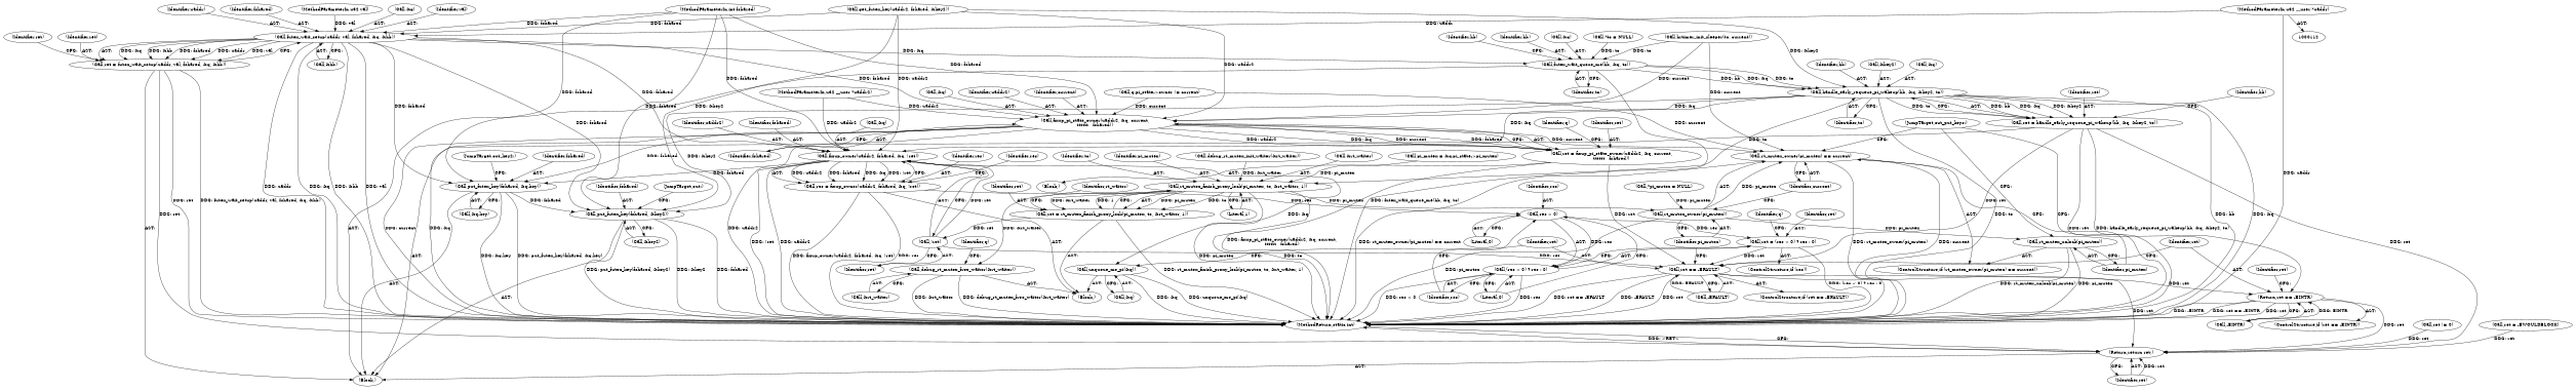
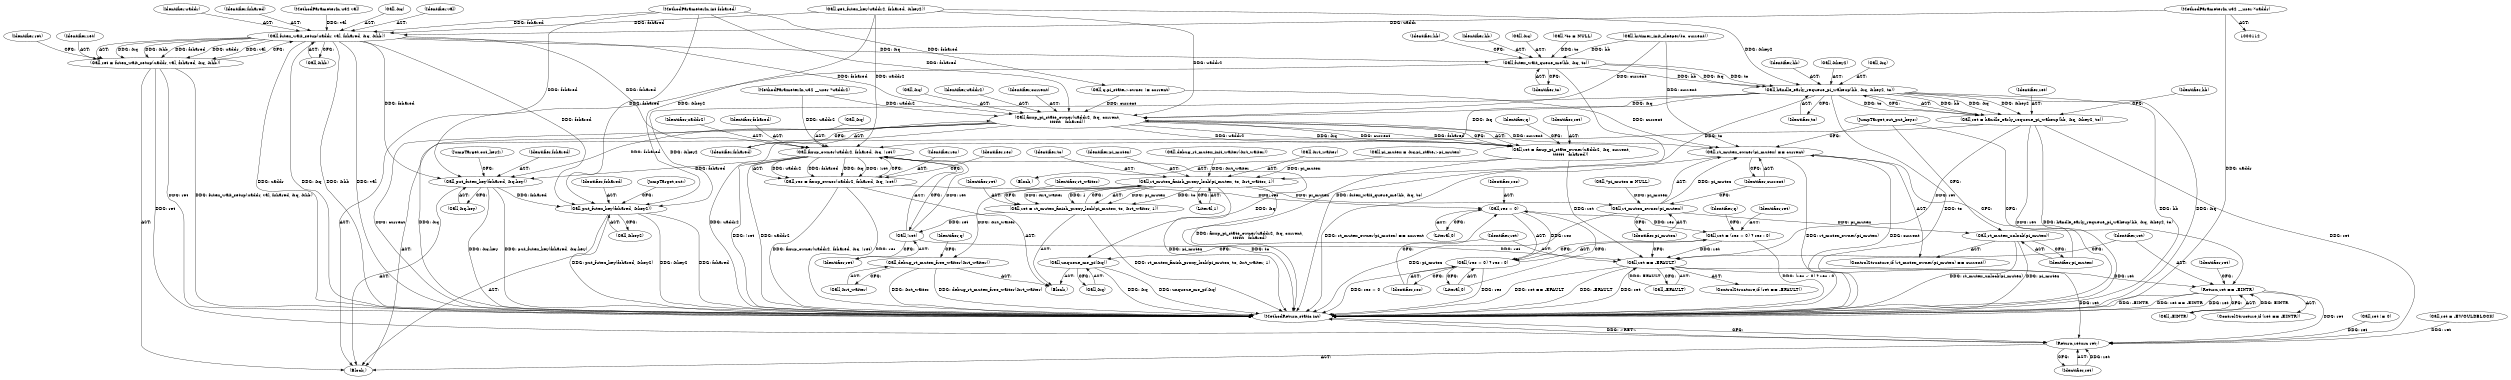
  digraph {
    n1 [label="(MethodParameterIn,u32 __user *uaddr)"]
    n2 [label="(Call,futex_wait_setup(uaddr, val, fshared, &q, &hb))"]
    n3 [label="(MethodReturn,static int)"]
    1000112
    n5 [label="(Call,ret = futex_wait_setup(uaddr, val, fshared, &q, &hb))"]
    n6 [label="(Call,futex_wait_queue_me(hb, &q, to))"]
    n7 [label="(Call,fixup_pi_state_owner(uaddr2, &q, current,\n\t\t\t\t\t\t   fshared))"]
    n8 [label="(Call,put_futex_key(fshared, &q.key))"]
    n9 [label="(Call,put_futex_key(fshared, &key2))"]
    n10 [label="(Call,fixup_owner(uaddr2, fshared, &q, !ret))"]
    n11 [label="(Call,&hb)"]
    n12 [label="(Return,return ret;)"]
    n13 [label="(Block,)"]
    n14 [label="(Call,handle_early_requeue_pi_wakeup(hb, &q, &key2, to))"]
    n15 [label="(Identifier,to)"]
    n16 [label="(Call,ret = fixup_pi_state_owner(uaddr2, &q, current,\n\t\t\t\t\t\t   fshared))"]
    n17 [label="(Call,rt_mutex_owner(pi_mutex) == current)"]
    n18 [label="(Identifier,fshared)"]
    n19 [label="(Call,&q.key)"]
    n20 [label="(Call,&key2)"]
    n21 [label="(Call,!ret)"]
    n22 [label="(Call,res = fixup_owner(uaddr2, fshared, &q, !ret))"]
    n23 [label="(Call,unqueue_me_pi(&q))"]
    n24 [label="(Identifier,ret)"]
    n25 [label="(Call,ret = handle_early_requeue_pi_wakeup(hb, &q, &key2, to))"]
    n26 [label="(Call,rt_mutex_finish_proxy_lock(pi_mutex, to, &rt_waiter, 1))"]
    n27 [label="(Identifier,to)"]
    n28 [label="(Call,ret == -EFAULT)"]
    n29 [label="(Call,ret = rt_mutex_finish_proxy_lock(pi_mutex, to, &rt_waiter, 1))"]
    n30 [label="(Call,debug_rt_mutex_free_waiter(&rt_waiter))"]
    n31 [label="(Call,rt_mutex_owner(pi_mutex))"]
    n32 [label="(Literal,1)"]
    n33 [label="(Return,ret == -EINTR)"]
    n34 [label="(Call,-EFAULT)"]
    n35 [label="(ControlStructure,if (ret == -EFAULT))"]
    n36 [label="(ControlStructure,if (ret == -EINTR))"]
    n37 [label="(Call,-EINTR)"]
    n38 [label="(Block,)"]
    n39 [label="(Identifier,current)"]
    n40 [label="(ControlStructure,if (rt_mutex_owner(pi_mutex) == current))"]
    n41 [label="(Block,)"]
    n42 [label="(Call,&rt_waiter)"]
    n43 [label="(Call,rt_mutex_unlock(pi_mutex))"]
    n44 [label="(Identifier,pi_mutex)"]
    n45 [label="(Identifier,ret)"]
    n46 [label="(Call,res < 0)"]
    n47 [label="(Call,&q)"]
    n48 [label="(Call,ret = (res < 0) ? res : 0)"]
    n49 [label="(Call,(res < 0) ? res : 0)"]
    n50 [label="(Literal,0)"]
-   n51 [label="(ControlStructure,if (res))"]
    n52 [label="(Identifier,res)"]
    n53 [label="(Literal,0)"]
    n54 [label="(Identifier,pi_mutex)"]
    n55 [label="(Identifier,ret)"]
    n56 [label="(Call,*pi_mutex = NULL)"]
    n57 [label="(Identifier,ret)"]
    n58 [label="(Call,&rt_waiter)"]
    n59 [label="(Identifier,hb)"]
    n60 [label="(Call,pi_mutex = &q.pi_state->pi_mutex)"]
    n61 [label="(Identifier,ret)"]
    n62 [label="(Call,&q)"]
    n63 [label="(MethodParameterIn,u32 val)"]
    n64 [label="(MethodParameterIn,int fshared)"]
    n65 [label="(Identifier,to)"]
    n66 [label="(Identifier,fshared)"]
    n67 [label="(Identifier,fshared)"]
    n68 [label="(Call,*to = NULL)"]
    n69 [label="(Identifier,res)"]
    n70 [label="(Identifier,current)"]
    n71 [label="(Identifier,rt_waiter)"]
    n72 [label="(Call,&key2)"]
    n73 [label="(Identifier,res)"]
    n74 [label="(Identifier,ret)"]
    n75 [label="(Identifier,q)"]
    n76 [label="(MethodParameterIn,u32 __user *uaddr2)"]
    n77 [label="(Call,&q)"]
    n78 [label="(Identifier,hb)"]
    n79 [label="(Call,ret != 0)"]
    n80 [label="(Identifier,ret)"]
    n81 [label="(Call,&q)"]
    n82 [label="(Identifier,ret)"]
    n83 [label="(JumpTarget,out_put_keys:)"]
    n84 [label="(Call,&q)"]
    n85 [label="(Identifier,q)"]
    n86 [label="(Identifier,fshared)"]
    n87 [label="(Identifier,val)"]
    n88 [label="(Identifier,ret)"]
    n89 [label="(Call,q.pi_state->owner != current)"]
    n90 [label="(Identifier,hb)"]
    n91 [label="(Call,&q)"]
    n92 [label="(Identifier,ret)"]
    n93 [label="(Identifier,uaddr2)"]
    n94 [label="(JumpTarget,out:)"]
    n95 [label="(Identifier,uaddr)"]
    n96 [label="(Identifier,fshared)"]
    n97 [label="(Identifier,uaddr2)"]
    n98 [label="(Identifier,pi_mutex)"]
    n99 [label="(Identifier,ret)"]
    n100 [label="(Call,hrtimer_init_sleeper(to, current))"]
    n101 [label="(JumpTarget,out_key2:)"]
    n102 [label="(Identifier,q)"]
    n103 [label="(Identifier,res)"]
    n104 [label="(Call,debug_rt_mutex_init_waiter(&rt_waiter))"]
    n105 [label="(Call,get_futex_key(uaddr2, fshared, &key2))"]
    n106 [label="(Identifier,hb)"]
    n107 [label="(Call,ret = -EWOULDBLOCK)"]
    n1 -> n2 [label="DDG: uaddr"]
    n1 -> n3 [label="DDG: uaddr"]
    n1 -> 1000112 [label="AST: "]
    n2 -> n3 [label="DDG: uaddr"]
    n2 -> n3 [label="DDG: &hb"]
    n2 -> n3 [label="DDG: val"]
    n2 -> n3 [label="DDG: &q"]
    n2 -> n5 [label="AST: "]
    n2 -> n5 [label="DDG: &q"]
    n2 -> n5 [label="DDG: &hb"]
    n2 -> n5 [label="DDG: fshared"]
    n2 -> n5 [label="DDG: uaddr"]
    n2 -> n5 [label="DDG: val"]
    n2 -> n6 [label="DDG: &q"]
    n2 -> n7 [label="DDG: fshared"]
    n2 -> n8 [label="DDG: fshared"]
    n2 -> n9 [label="DDG: fshared"]
    n2 -> n10 [label="DDG: fshared"]
    n2 -> n11 [label="CFG: "]
    n3 -> n12 [label="CFG: "]
    n5 -> n2 [label="CFG: "]
    n5 -> n3 [label="DDG: ret"]
    n5 -> n3 [label="DDG: futex_wait_setup(uaddr, val, fshared, &q, &hb)"]
    n5 -> n12 [label="DDG: ret"]
    n5 -> n13 [label="AST: "]
    n6 -> n3 [label="DDG: futex_wait_queue_me(hb, &q, to)"]
    n6 -> n13 [label="AST: "]
    n6 -> n14 [label="DDG: hb"]
    n6 -> n14 [label="DDG: &q"]
    n6 -> n14 [label="DDG: to"]
    n6 -> n15 [label="CFG: "]
    n7 -> n3 [label="DDG: &q"]
    n7 -> n3 [label="DDG: uaddr2"]
    n7 -> n3 [label="DDG: current"]
    n7 -> n8 [label="DDG: fshared"]
    n7 -> n16 [label="AST: "]
    n7 -> n16 [label="DDG: uaddr2"]
    n7 -> n16 [label="DDG: &q"]
    n7 -> n16 [label="DDG: current"]
    n7 -> n16 [label="DDG: fshared"]
    n7 -> n17 [label="DDG: current"]
    n7 -> n18 [label="CFG: "]
    n8 -> n3 [label="DDG: &q.key"]
    n8 -> n3 [label="DDG: put_futex_key(fshared, &q.key)"]
    n8 -> n9 [label="DDG: fshared"]
    n8 -> n13 [label="AST: "]
    n8 -> n19 [label="CFG: "]
    n9 -> n3 [label="DDG: &key2"]
    n9 -> n3 [label="DDG: fshared"]
    n9 -> n3 [label="DDG: put_futex_key(fshared, &key2)"]
    n9 -> n13 [label="AST: "]
    n9 -> n20 [label="CFG: "]
    n10 -> n3 [label="DDG: !ret"]
    n10 -> n3 [label="DDG: uaddr2"]
    n10 -> n8 [label="DDG: fshared"]
    n10 -> n21 [label="CFG: "]
    n10 -> n22 [label="AST: "]
    n10 -> n22 [label="DDG: uaddr2"]
    n10 -> n22 [label="DDG: fshared"]
    n10 -> n22 [label="DDG: &q"]
    n10 -> n22 [label="DDG: !ret"]
    n10 -> n23 [label="DDG: &q"]
    n11 -> n2 [label="AST: "]
    n12 -> n3 [label="DDG: <RET>"]
    n12 -> n13 [label="AST: "]
    n12 -> n24 [label="CFG: "]
    n14 -> n3 [label="DDG: hb"]
    n14 -> n3 [label="DDG: &q"]
    n14 -> n3 [label="DDG: to"]
    n14 -> n7 [label="DDG: &q"]
    n14 -> n9 [label="DDG: &key2"]
    n14 -> n10 [label="DDG: &q"]
    n14 -> n25 [label="AST: "]
    n14 -> n25 [label="DDG: hb"]
    n14 -> n25 [label="DDG: &q"]
    n14 -> n25 [label="DDG: &key2"]
    n14 -> n25 [label="DDG: to"]
    n14 -> n26 [label="DDG: to"]
    n14 -> n27 [label="CFG: "]
    n15 -> n6 [label="AST: "]
    n16 -> n3 [label="DDG: fixup_pi_state_owner(uaddr2, &q, current,\n\t\t\t\t\t\t   fshared)"]
    n16 -> n7 [label="CFG: "]
    n16 -> n28 [label="DDG: ret"]
    n16 -> n38 [label="AST: "]
    n17 -> n3 [label="DDG: current"]
    n17 -> n3 [label="DDG: rt_mutex_owner(pi_mutex) == current"]
    n17 -> n3 [label="DDG: rt_mutex_owner(pi_mutex)"]
    n17 -> n39 [label="CFG: "]
    n17 -> n40 [label="AST: "]
    n18 -> n7 [label="AST: "]
    n19 -> n8 [label="AST: "]
    n20 -> n9 [label="AST: "]
    n21 -> n10 [label="AST: "]
    n21 -> n10 [label="DDG: ret"]
    n21 -> n28 [label="DDG: ret"]
    n21 -> n45 [label="CFG: "]
    n22 -> n3 [label="DDG: fixup_owner(uaddr2, fshared, &q, !ret)"]
    n22 -> n3 [label="DDG: res"]
    n22 -> n10 [label="CFG: "]
    n22 -> n41 [label="AST: "]
    n22 -> n46 [label="DDG: res"]
    n23 -> n3 [label="DDG: &q"]
    n23 -> n3 [label="DDG: unqueue_me_pi(&q)"]
    n23 -> n41 [label="AST: "]
    n23 -> n47 [label="CFG: "]
    n24 -> n12 [label="AST: "]
    n24 -> n12 [label="DDG: ret"]
    n25 -> n3 [label="DDG: ret"]
    n25 -> n3 [label="DDG: handle_early_requeue_pi_wakeup(hb, &q, &key2, to)"]
    n25 -> n12 [label="DDG: ret"]
    n25 -> n13 [label="AST: "]
    n25 -> n14 [label="CFG: "]
    n25 -> n28 [label="DDG: ret"]
    n26 -> n3 [label="DDG: pi_mutex"]
    n26 -> n3 [label="DDG: to"]
    n26 -> n29 [label="AST: "]
    n26 -> n29 [label="DDG: pi_mutex"]
    n26 -> n29 [label="DDG: to"]
    n26 -> n29 [label="DDG: &rt_waiter"]
    n26 -> n29 [label="DDG: 1"]
    n26 -> n30 [label="DDG: &rt_waiter"]
    n26 -> n31 [label="DDG: pi_mutex"]
    n26 -> n32 [label="CFG: "]
    n27 -> n14 [label="AST: "]
    n28 -> n3 [label="DDG: -EFAULT"]
    n28 -> n3 [label="DDG: ret"]
    n28 -> n3 [label="DDG: ret == -EFAULT"]
    n28 -> n12 [label="DDG: ret"]
    n28 -> n33 [label="DDG: ret"]
    n28 -> n34 [label="CFG: "]
    n28 -> n35 [label="AST: "]
    n29 -> n3 [label="DDG: rt_mutex_finish_proxy_lock(pi_mutex, to, &rt_waiter, 1)"]
    n29 -> n21 [label="DDG: ret"]
    n29 -> n26 [label="CFG: "]
    n29 -> n41 [label="AST: "]
    n30 -> n3 [label="DDG: &rt_waiter"]
    n30 -> n3 [label="DDG: debug_rt_mutex_free_waiter(&rt_waiter)"]
    n30 -> n41 [label="AST: "]
    n30 -> n42 [label="CFG: "]
    n31 -> n3 [label="DDG: pi_mutex"]
    n31 -> n17 [label="AST: "]
    n31 -> n17 [label="DDG: pi_mutex"]
    n31 -> n43 [label="DDG: pi_mutex"]
    n31 -> n44 [label="CFG: "]
    n32 -> n26 [label="AST: "]
    n33 -> n3 [label="DDG: ret == -EINTR"]
    n33 -> n3 [label="DDG: ret"]
    n33 -> n3 [label="DDG: -EINTR"]
    n33 -> n12 [label="DDG: ret"]
    n33 -> n36 [label="AST: "]
    n33 -> n37 [label="CFG: "]
    n34 -> n28 [label="AST: "]
    n34 -> n28 [label="DDG: EFAULT"]
    n37 -> n33 [label="AST: "]
    n37 -> n33 [label="DDG: EINTR"]
    n39 -> n17 [label="AST: "]
    n39 -> n31 [label="CFG: "]
    n42 -> n30 [label="AST: "]
    n43 -> n3 [label="DDG: rt_mutex_unlock(pi_mutex)"]
    n43 -> n3 [label="DDG: pi_mutex"]
    n43 -> n40 [label="AST: "]
    n43 -> n54 [label="CFG: "]
    n44 -> n28 [label="CFG: "]
    n44 -> n31 [label="AST: "]
    n45 -> n21 [label="AST: "]
    n46 -> n48 [label="DDG: res"]
    n46 -> n49 [label="AST: "]
    n46 -> n49 [label="DDG: res"]
    n46 -> n50 [label="CFG: "]
    n47 -> n23 [label="AST: "]
    n48 -> n3 [label="DDG: (res < 0) ? res : 0"]
    n48 -> n28 [label="DDG: ret"]
    n48 -> n49 [label="CFG: "]
-   n48 -> n51 [label="AST: "]
    n49 -> n3 [label="DDG: res < 0"]
    n49 -> n3 [label="DDG: res"]
    n49 -> n48 [label="AST: "]
    n49 -> n52 [label="CFG: "]
    n49 -> n53 [label="CFG: "]
    n50 -> n46 [label="AST: "]
    n52 -> n46 [label="CFG: "]
    n52 -> n49 [label="AST: "]
    n53 -> n46 [label="CFG: "]
    n53 -> n49 [label="AST: "]
    n54 -> n17 [label="CFG: "]
    n54 -> n43 [label="AST: "]
    n55 -> n25 [label="AST: "]
    n56 -> n31 [label="DDG: pi_mutex"]
    n57 -> n28 [label="CFG: "]
    n57 -> n33 [label="AST: "]
    n58 -> n26 [label="AST: "]
    n59 -> n6 [label="AST: "]
    n60 -> n26 [label="DDG: pi_mutex"]
    n61 -> n5 [label="AST: "]
    n62 -> n6 [label="AST: "]
    n63 -> n2 [label="DDG: val"]
    n64 -> n2 [label="DDG: fshared"]
    n64 -> n7 [label="DDG: fshared"]
    n64 -> n8 [label="DDG: fshared"]
    n64 -> n9 [label="DDG: fshared"]
-   n64 -> n10 [label="DDG: fshared"]
+   n64 -> n89 [label="DDG: fshared"]
    n65 -> n26 [label="AST: "]
    n66 -> n10 [label="AST: "]
    n67 -> n9 [label="AST: "]
    n68 -> n6 [label="DDG: to"]
    n69 -> n22 [label="AST: "]
    n70 -> n7 [label="AST: "]
    n71 -> n29 [label="CFG: "]
    n72 -> n14 [label="AST: "]
    n73 -> n22 [label="CFG: "]
    n74 -> n33 [label="CFG: "]
    n75 -> n16 [label="CFG: "]
    n76 -> n7 [label="DDG: uaddr2"]
    n76 -> n10 [label="DDG: uaddr2"]
    n77 -> n14 [label="AST: "]
    n78 -> n14 [label="AST: "]
    n79 -> n12 [label="DDG: ret"]
    n80 -> n29 [label="AST: "]
    n81 -> n7 [label="AST: "]
    n82 -> n23 [label="CFG: "]
    n82 -> n28 [label="AST: "]
    n83 -> n17 [label="CFG: "]
    n83 -> n33 [label="CFG: "]
    n83 -> n43 [label="CFG: "]
    n84 -> n2 [label="AST: "]
    n85 -> n48 [label="CFG: "]
    n86 -> n8 [label="AST: "]
    n87 -> n2 [label="AST: "]
    n88 -> n16 [label="AST: "]
    n89 -> n7 [label="DDG: current"]
    n89 -> n17 [label="DDG: current"]
    n90 -> n25 [label="CFG: "]
    n91 -> n10 [label="AST: "]
    n92 -> n48 [label="AST: "]
    n93 -> n10 [label="AST: "]
    n94 -> n9 [label="CFG: "]
    n95 -> n2 [label="AST: "]
    n96 -> n2 [label="AST: "]
    n97 -> n7 [label="AST: "]
    n98 -> n26 [label="AST: "]
    n99 -> n5 [label="CFG: "]
-   n100 -> n6 [label="DDG: to"]
+   n100 -> n6 [label="DDG: hb"]
    n100 -> n7 [label="DDG: current"]
    n100 -> n17 [label="DDG: current"]
    n101 -> n8 [label="CFG: "]
    n102 -> n30 [label="CFG: "]
    n103 -> n46 [label="AST: "]
    n104 -> n26 [label="DDG: &rt_waiter"]
    n105 -> n2 [label="DDG: fshared"]
    n105 -> n7 [label="DDG: uaddr2"]
    n105 -> n9 [label="DDG: &key2"]
    n105 -> n10 [label="DDG: uaddr2"]
    n105 -> n14 [label="DDG: &key2"]
    n106 -> n6 [label="CFG: "]
    n107 -> n12 [label="DDG: ret"]
  }
